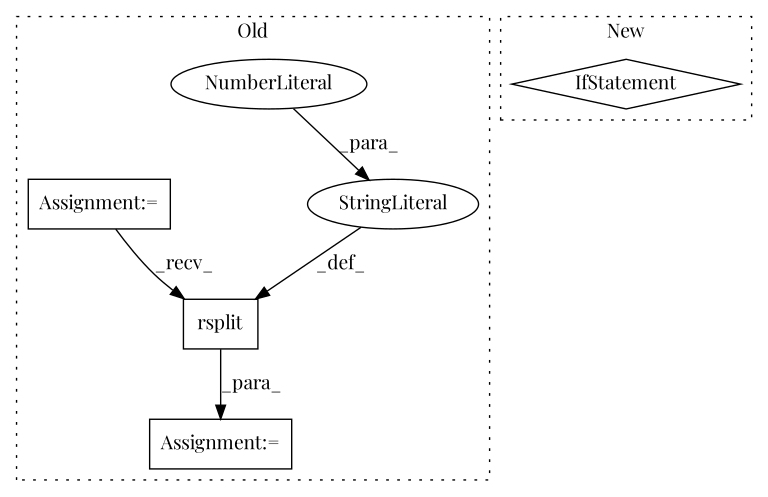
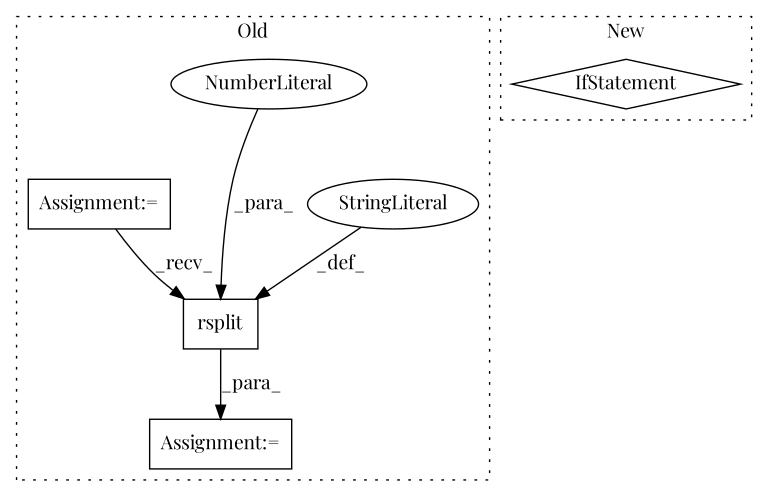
  digraph {
    fontname="Playfair Display"
    node [a=7 fontname="Playfair Display" shape=box]
    edge [fontname="Playfair Display"]
    n1 [a=32 l="7,1" label=rsplit s="1253,1265"]
    n2 [a=34 l=1 label=NumberLiteral s=1264 shape=ellipse]
    n3 [a=45 l=3 label=StringLiteral s=1260 shape=ellipse]
    n4 [l=9 label="Assignment:=" s=1205]
    n5 [l="68,2" label="Assignment:=" s="789,898"]
    n6 [a=25 l="4,2" label=IfStatement s="977,992" shape=diamond]
    subgraph cluster_1 {
      label=Old
      style=dotted
      n1
      n2
      n3
      n4
      n5
    }
    subgraph cluster_2 {
      label=New
      style=dotted
      n6
    }
    n1 -> n4 [label=_para_]
-   n2 -> n3 [label=_para_]
+   n2 -> n1 [label=_para_]
    n3 -> n1 [label=_def_]
    n5 -> n1 [label=_recv_]
  }
